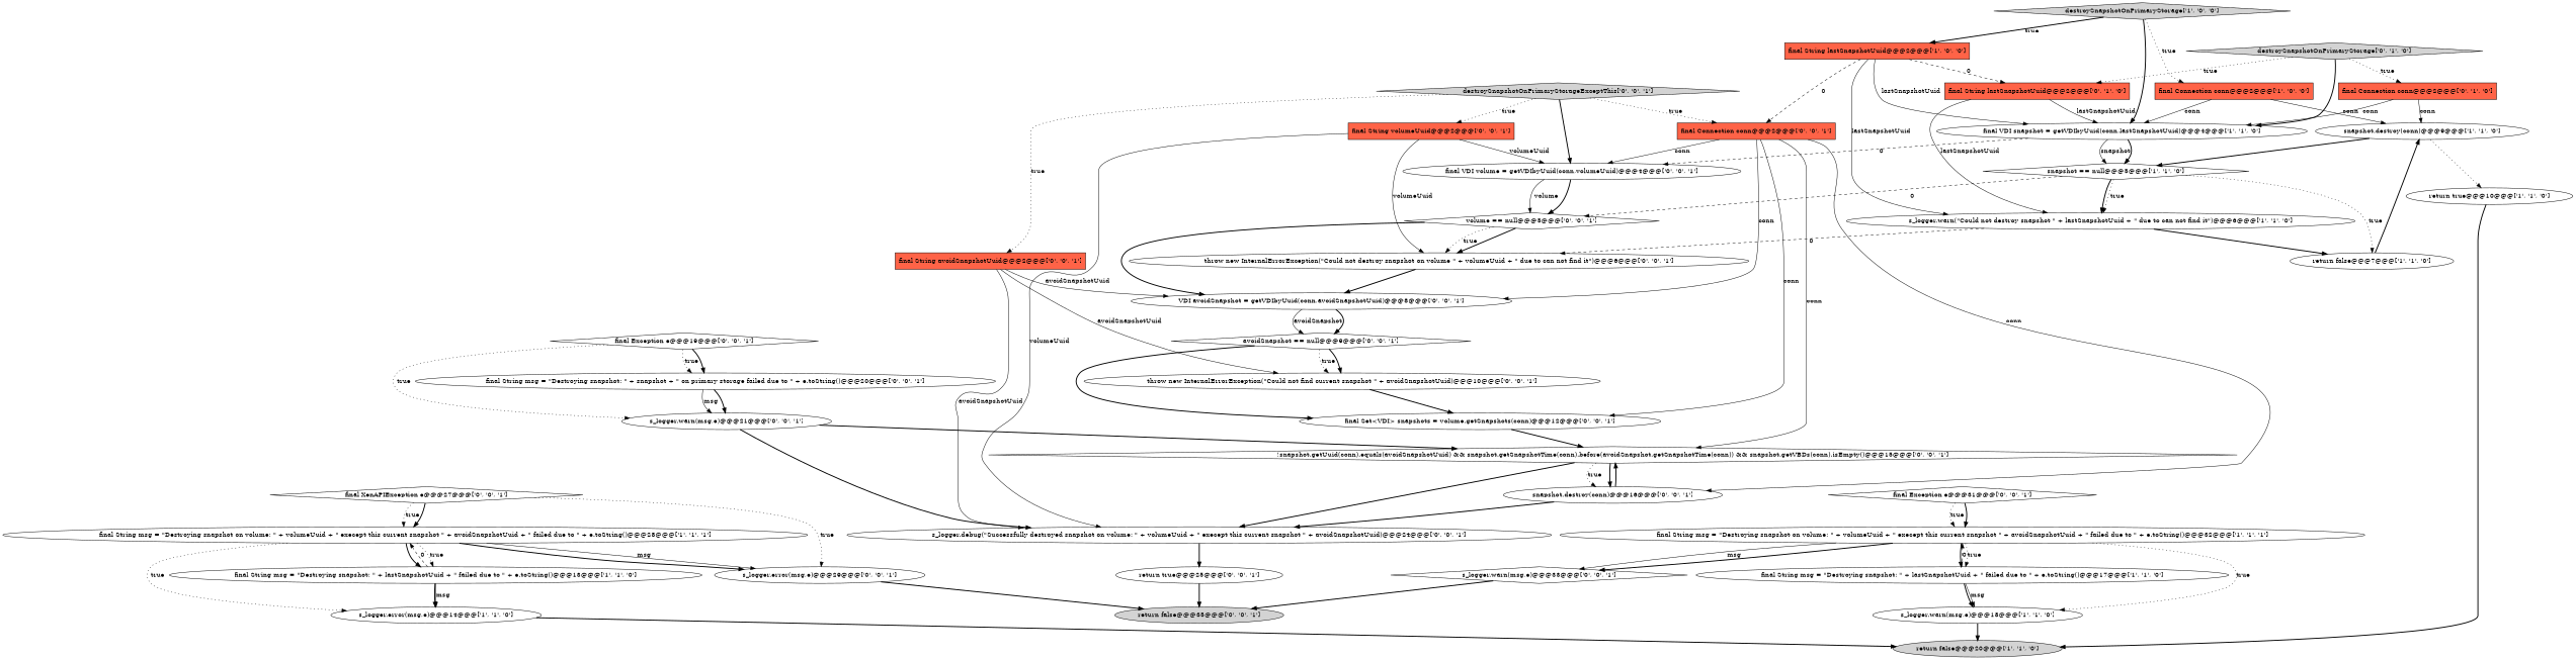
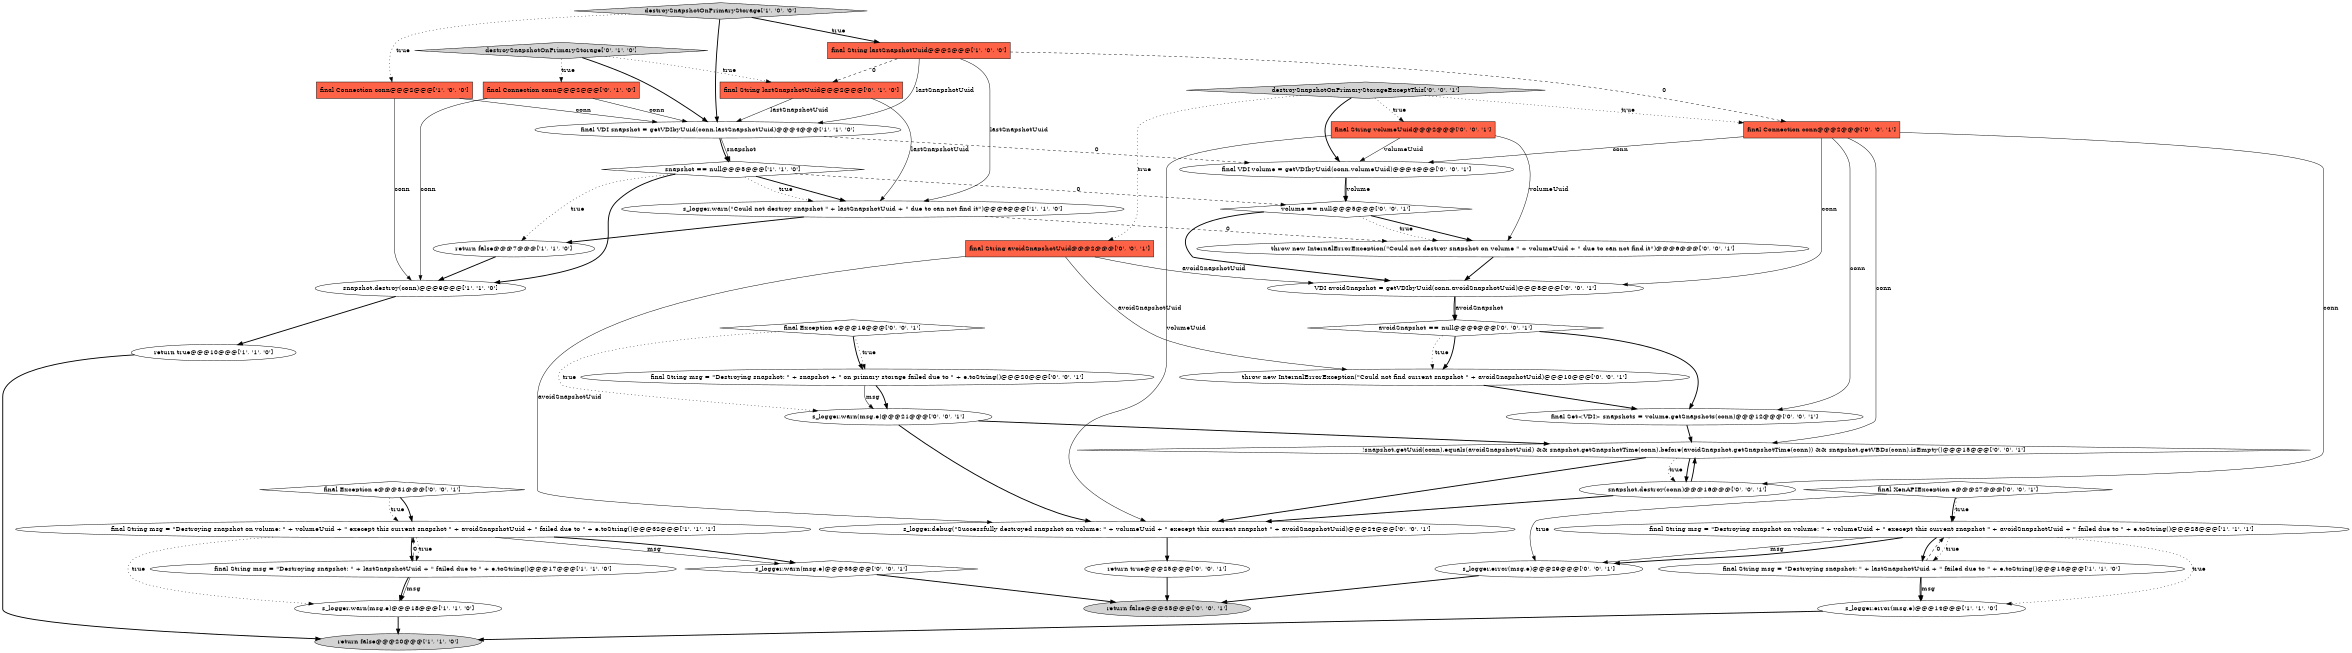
  digraph {
    node [fillcolor=white shape=ellipse style=filled]
    edge [style=bold]
    n1 [label="final String msg = \"Destroying snapshot on volume: \" + volumeUuid + \" execept this current snapshot \" + avoidSnapshotUuid + \" failed due to \" + e.toString()@@@28@@@['1', '1', '1']"]
    n2 [label="s_logger.error(msg,e)@@@29@@@['0', '0', '1']"]
    n3 [label="final String msg = \"Destroying snapshot: \" + lastSnapshotUuid + \" failed due to \" + e.toString()@@@13@@@['1', '1', '0']"]
    n4 [label="s_logger.error(msg,e)@@@14@@@['1', '1', '0']"]
    n5 [fillcolor=lightgray label="return false@@@35@@@['0', '0', '1']"]
    n6 [fillcolor=lightgray label="return false@@@20@@@['1', '1', '0']"]
    n7 [fillcolor=lightgray label="destroySnapshotOnPrimaryStorageExceptThis['0', '0', '1']" shape=diamond]
    n8 [fillcolor=tomato label="final String volumeUuid@@@2@@@['0', '0', '1']" shape=box]
    n9 [fillcolor=tomato label="final Connection conn@@@2@@@['0', '0', '1']" shape=box]
    n10 [fillcolor=tomato label="final String avoidSnapshotUuid@@@2@@@['0', '0', '1']" shape=box]
    n11 [label="final VDI volume = getVDIbyUuid(conn,volumeUuid)@@@4@@@['0', '0', '1']"]
    n12 [label="s_logger.debug(\"Successfully destroyed snapshot on volume: \" + volumeUuid + \" execept this current snapshot \" + avoidSnapshotUuid)@@@24@@@['0', '0', '1']"]
    n13 [label="throw new InternalErrorException(\"Could not destroy snapshot on volume \" + volumeUuid + \" due to can not find it\")@@@6@@@['0', '0', '1']"]
    n14 [label="!snapshot.getUuid(conn).equals(avoidSnapshotUuid) && snapshot.getSnapshotTime(conn).before(avoidSnapshot.getSnapshotTime(conn)) && snapshot.getVBDs(conn).isEmpty()@@@15@@@['0', '0', '1']" shape=diamond]
    n15 [label="VDI avoidSnapshot = getVDIbyUuid(conn,avoidSnapshotUuid)@@@8@@@['0', '0', '1']"]
    n16 [label="final Set<VDI> snapshots = volume.getSnapshots(conn)@@@12@@@['0', '0', '1']"]
    n17 [label="snapshot.destroy(conn)@@@16@@@['0', '0', '1']"]
    n18 [label="throw new InternalErrorException(\"Could not find current snapshot \" + avoidSnapshotUuid)@@@10@@@['0', '0', '1']"]
    n19 [label="volume == null@@@5@@@['0', '0', '1']" shape=diamond]
    n20 [label="final Exception e@@@19@@@['0', '0', '1']" shape=diamond]
    n21 [label="s_logger.warn(msg,e)@@@21@@@['0', '0', '1']"]
    n22 [label="final String msg = \"Destroying snapshot: \" + snapshot + \" on primary storage failed due to \" + e.toString()@@@20@@@['0', '0', '1']"]
    n23 [label="s_logger.warn(msg,e)@@@18@@@['1', '1', '0']"]
    n24 [fillcolor=tomato label="final String lastSnapshotUuid@@@2@@@['0', '1', '0']" shape=box]
    n25 [label="final VDI snapshot = getVDIbyUuid(conn,lastSnapshotUuid)@@@4@@@['1', '1', '0']"]
    n26 [label="s_logger.warn(\"Could not destroy snapshot \" + lastSnapshotUuid + \" due to can not find it\")@@@6@@@['1', '1', '0']"]
    n27 [label="snapshot == null@@@5@@@['1', '1', '0']" shape=diamond]
    n28 [label="return false@@@7@@@['1', '1', '0']"]
    n29 [label="final String msg = \"Destroying snapshot: \" + lastSnapshotUuid + \" failed due to \" + e.toString()@@@17@@@['1', '1', '0']"]
    n30 [label="final String msg = \"Destroying snapshot on volume: \" + volumeUuid + \" execept this current snapshot \" + avoidSnapshotUuid + \" failed due to \" + e.toString()@@@32@@@['1', '1', '1']"]
    n31 [label="s_logger.warn(msg,e)@@@33@@@['0', '0', '1']" shape=diamond]
    n32 [label="return true@@@25@@@['0', '0', '1']"]
    n33 [fillcolor=tomato label="final String lastSnapshotUuid@@@2@@@['1', '0', '0']" shape=box]
    n34 [label="avoidSnapshot == null@@@9@@@['0', '0', '1']" shape=diamond]
    n35 [fillcolor=lightgray label="destroySnapshotOnPrimaryStorage['0', '1', '0']" shape=diamond]
    n36 [fillcolor=tomato label="final Connection conn@@@2@@@['0', '1', '0']" shape=box]
    n37 [label="snapshot.destroy(conn)@@@9@@@['1', '1', '0']"]
    n38 [fillcolor=tomato label="final Connection conn@@@2@@@['1', '0', '0']" shape=box]
    n39 [label="return true@@@10@@@['1', '1', '0']"]
    n40 [label="final XenAPIException e@@@27@@@['0', '0', '1']" shape=diamond]
    n41 [fillcolor=lightgray label="destroySnapshotOnPrimaryStorage['1', '0', '0']" shape=diamond]
    n42 [label="final Exception e@@@31@@@['0', '0', '1']" shape=diamond]
    n1 -> n2 [label=msg style=solid]
    n1 -> n2
    n1 -> n3 [label=true style=dotted]
    n1 -> n3
    n1 -> n4 [label=true style=dotted]
    n2 -> n5
    n3 -> n1 [label=0 style=dashed]
    n3 -> n4
    n3 -> n4 [label=msg style=solid]
    n4 -> n6
    n7 -> n8 [label=true style=dotted]
    n7 -> n9 [label=true style=dotted]
    n7 -> n10 [label=true style=dotted]
    n7 -> n11
    n8 -> n11 [label=volumeUuid style=solid]
    n8 -> n12 [label=volumeUuid style=solid]
    n8 -> n13 [label=volumeUuid style=solid]
    n9 -> n11 [label=conn style=solid]
    n9 -> n14 [label=conn style=solid]
    n9 -> n15 [label=conn style=solid]
    n9 -> n16 [label=conn style=solid]
    n9 -> n17 [label=conn style=solid]
    n10 -> n12 [label=avoidSnapshotUuid style=solid]
    n10 -> n15 [label=avoidSnapshotUuid style=solid]
    n10 -> n18 [label=avoidSnapshotUuid style=solid]
    n11 -> n19
    n11 -> n19 [label=volume style=solid]
    n12 -> n32
    n13 -> n15
    n14 -> n12
    n14 -> n17 [label=true style=dotted]
    n14 -> n17
    n15 -> n34 [label=avoidSnapshot style=solid]
    n15 -> n34
    n16 -> n14
    n17 -> n12
    n17 -> n14
    n18 -> n16
    n19 -> n13
    n19 -> n13 [label=true style=dotted]
    n19 -> n15
    n20 -> n21 [label=true style=dotted]
    n20 -> n22 [label=true style=dotted]
    n20 -> n22
    n21 -> n12
    n21 -> n14
    n22 -> n21
    n22 -> n21 [label=msg style=solid]
    n23 -> n6
    n24 -> n25 [label=lastSnapshotUuid style=solid]
    n24 -> n26 [label=lastSnapshotUuid style=solid]
    n25 -> n11 [label=0 style=dashed]
    n25 -> n27 [label=snapshot style=solid]
    n25 -> n27
    n26 -> n13 [label=0 style=dashed]
    n26 -> n28
    n27 -> n19 [label=0 style=dashed]
    n27 -> n26
    n27 -> n26 [label=true style=dotted]
    n27 -> n28 [label=true style=dotted]
-   n37 -> n27
+   n27 -> n37
    n28 -> n37
    n29 -> n23
    n29 -> n23 [label=msg style=solid]
    n29 -> n30 [label=0 style=dashed]
    n30 -> n23 [label=true style=dotted]
    n30 -> n29 [label=true style=dotted]
    n30 -> n29
    n30 -> n31 [label=msg style=solid]
    n30 -> n31
    n31 -> n5
    n32 -> n5
    n33 -> n9 [label=0 style=dashed]
    n33 -> n24 [label=0 style=dashed]
    n33 -> n25 [label=lastSnapshotUuid style=solid]
    n33 -> n26 [label=lastSnapshotUuid style=solid]
    n34 -> n16
    n34 -> n18 [label=true style=dotted]
    n34 -> n18
    n35 -> n24 [label=true style=dotted]
    n35 -> n25
    n35 -> n36 [label=true style=dotted]
    n36 -> n25 [label=conn style=solid]
    n36 -> n37 [label=conn style=solid]
-   n37 -> n39 [style=dotted]
+   n37 -> n39
    n38 -> n25 [label=conn style=solid]
    n38 -> n37 [label=conn style=solid]
    n39 -> n6
    n40 -> n1 [label=true style=dotted]
    n40 -> n1
-   n40 -> n2 [label=true style=dotted]
+   n40 -> n2 [label=true style=solid]
    n41 -> n25
    n41 -> n33 [label=true]
    n41 -> n38 [label=true style=dotted]
    n42 -> n30
    n42 -> n30 [label=true style=dotted]
  }
